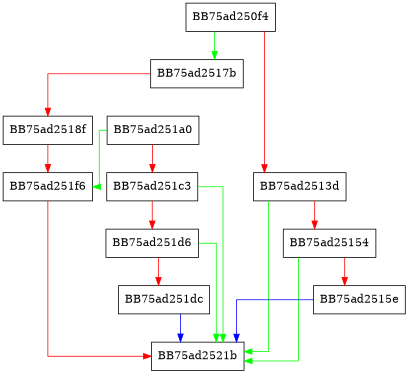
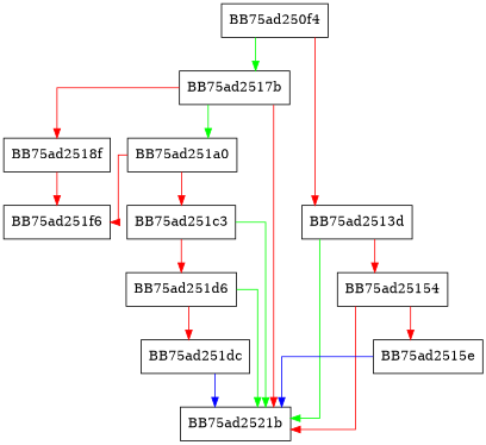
  digraph {
    splines=ortho
    node [shape=box]
    edge [color=red]
    BB75ad250f4
    BB75ad2517b
    BB75ad2513d
    BB75ad251a0
    BB75ad2518f
    BB75ad2521b
    BB75ad25154
    BB75ad251f6
    BB75ad251c3
    BB75ad2515e
    BB75ad251d6
    BB75ad251dc
    BB75ad250f4 -> BB75ad2517b [color=green]
    BB75ad250f4 -> BB75ad2513d
+   BB75ad2517b -> BB75ad251a0 [color=green]
    BB75ad2517b -> BB75ad2518f
    BB75ad2513d -> BB75ad2521b [color=green]
    BB75ad2513d -> BB75ad25154
-   BB75ad251a0 -> BB75ad251f6 [color=green]
+   BB75ad251a0 -> BB75ad251f6
    BB75ad251a0 -> BB75ad251c3
    BB75ad2518f -> BB75ad251f6
-   BB75ad25154 -> BB75ad2521b [color=green]
+   BB75ad25154 -> BB75ad2521b
    BB75ad25154 -> BB75ad2515e
-   BB75ad251f6 -> BB75ad2521b
+   BB75ad2517b -> BB75ad2521b
    BB75ad251c3 -> BB75ad2521b [color=green]
    BB75ad251c3 -> BB75ad251d6
    BB75ad2515e -> BB75ad2521b [color=blue]
    BB75ad251d6 -> BB75ad2521b [color=green]
    BB75ad251d6 -> BB75ad251dc
    BB75ad251dc -> BB75ad2521b [color=blue]
  }
